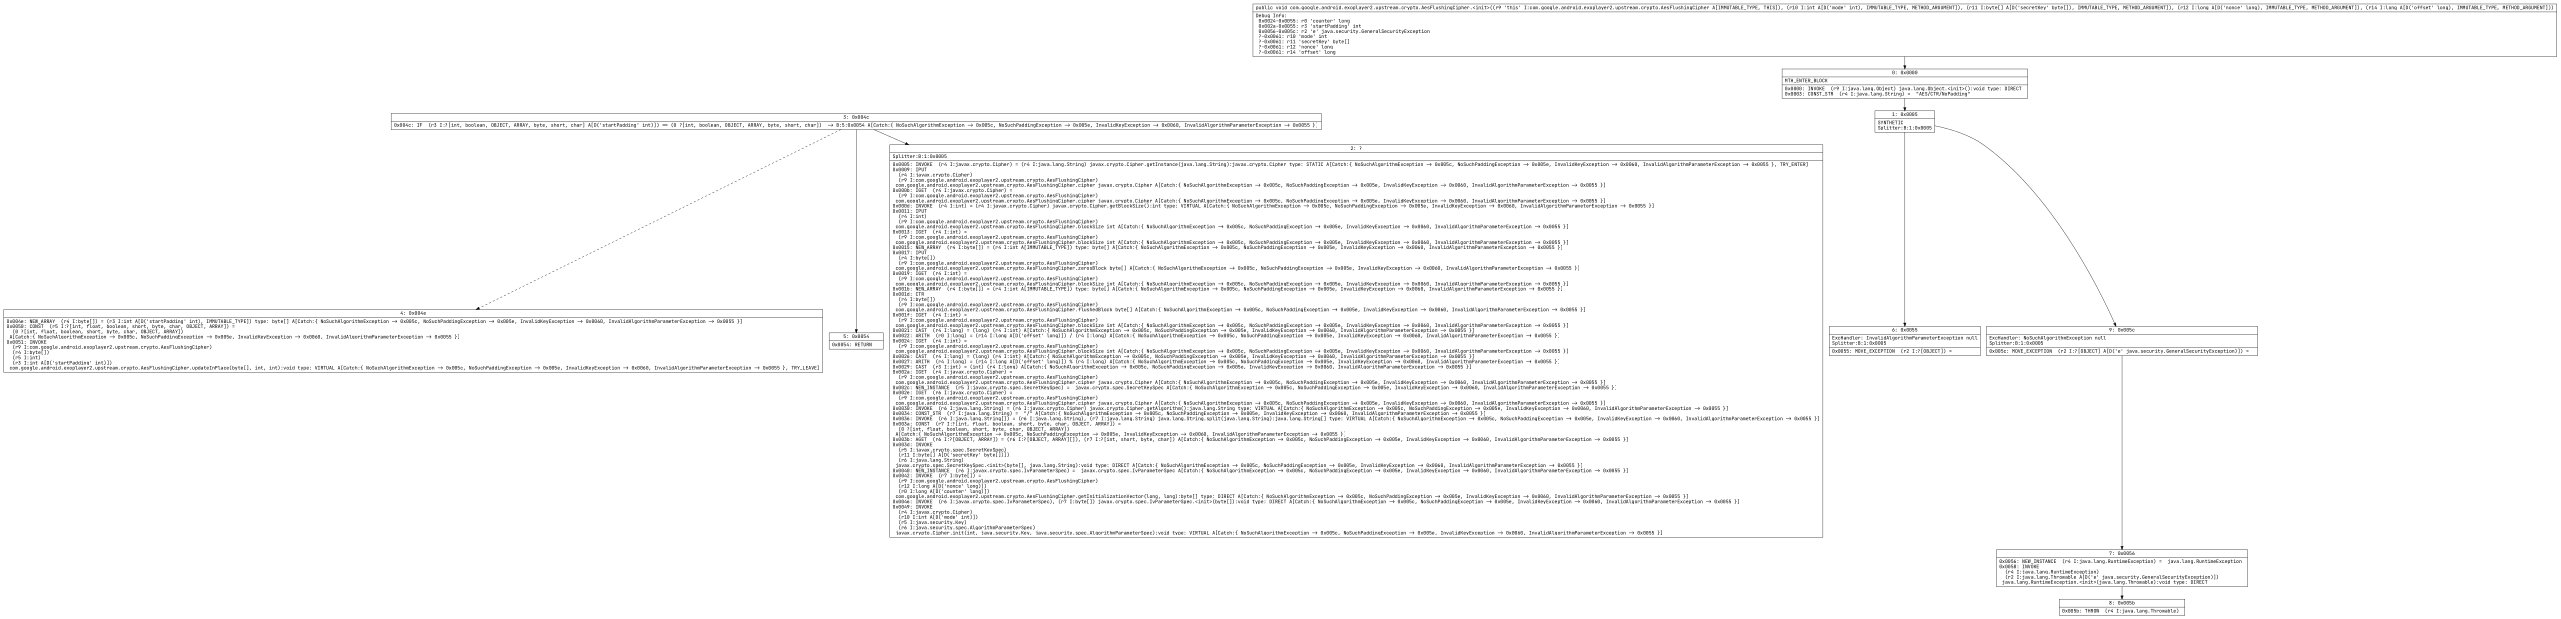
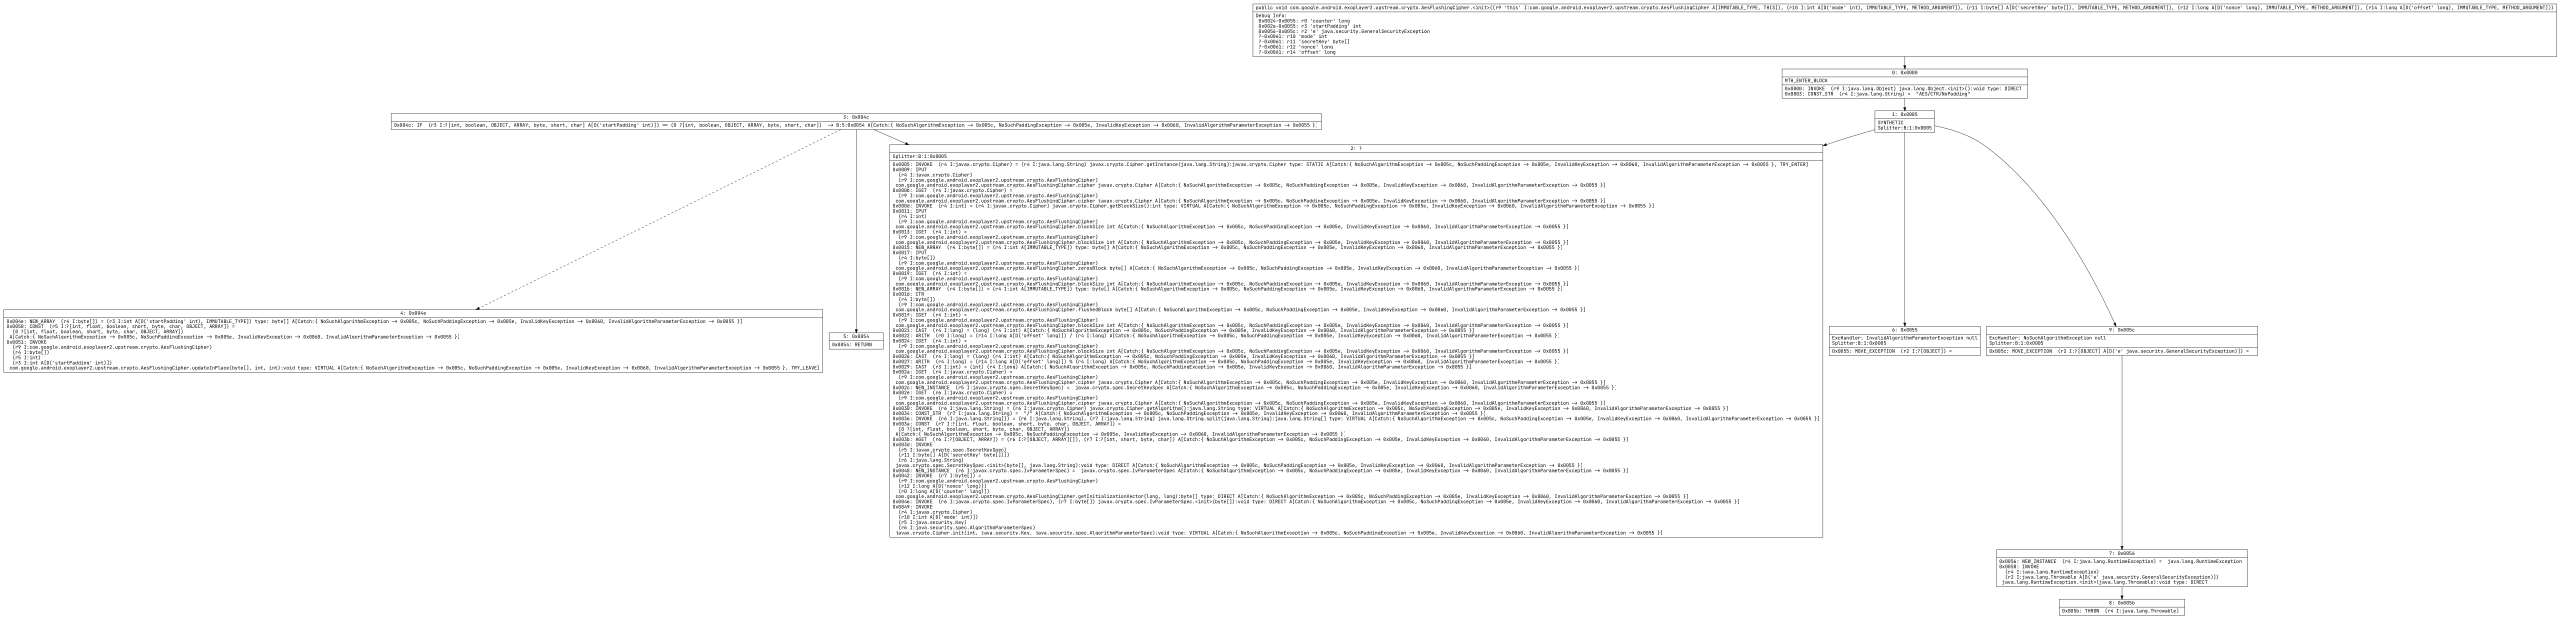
  digraph {
    fontname="JetBrains Mono"
    node [fontname="JetBrains Mono" shape=record]
    edge [fontname="JetBrains Mono"]
    n1 [label="{0\:\ 0x0000|MTH_ENTER_BLOCK\l|0x0000: INVOKE  (r9 I:java.lang.Object) java.lang.Object.\<init\>():void type: DIRECT \l0x0003: CONST_STR  (r4 I:java.lang.String) =  \"AES\/CTR\/NoPadding\" \l}"]
    n2 [label="{1\:\ 0x0005|SYNTHETIC\lSplitter:B:1:0x0005\l}"]
    n3 [label="{2\:\ ?|Splitter:B:1:0x0005\l|0x0005: INVOKE  (r4 I:javax.crypto.Cipher) = (r4 I:java.lang.String) javax.crypto.Cipher.getInstance(java.lang.String):javax.crypto.Cipher type: STATIC A[Catch:\{ NoSuchAlgorithmException \-\> 0x005c, NoSuchPaddingException \-\> 0x005e, InvalidKeyException \-\> 0x0060, InvalidAlgorithmParameterException \-\> 0x0055 \}, TRY_ENTER]\l0x0009: IPUT  \l  (r4 I:javax.crypto.Cipher)\l  (r9 I:com.google.android.exoplayer2.upstream.crypto.AesFlushingCipher)\l com.google.android.exoplayer2.upstream.crypto.AesFlushingCipher.cipher javax.crypto.Cipher A[Catch:\{ NoSuchAlgorithmException \-\> 0x005c, NoSuchPaddingException \-\> 0x005e, InvalidKeyException \-\> 0x0060, InvalidAlgorithmParameterException \-\> 0x0055 \}]\l0x000b: IGET  (r4 I:javax.crypto.Cipher) = \l  (r9 I:com.google.android.exoplayer2.upstream.crypto.AesFlushingCipher)\l com.google.android.exoplayer2.upstream.crypto.AesFlushingCipher.cipher javax.crypto.Cipher A[Catch:\{ NoSuchAlgorithmException \-\> 0x005c, NoSuchPaddingException \-\> 0x005e, InvalidKeyException \-\> 0x0060, InvalidAlgorithmParameterException \-\> 0x0055 \}]\l0x000d: INVOKE  (r4 I:int) = (r4 I:javax.crypto.Cipher) javax.crypto.Cipher.getBlockSize():int type: VIRTUAL A[Catch:\{ NoSuchAlgorithmException \-\> 0x005c, NoSuchPaddingException \-\> 0x005e, InvalidKeyException \-\> 0x0060, InvalidAlgorithmParameterException \-\> 0x0055 \}]\l0x0011: IPUT  \l  (r4 I:int)\l  (r9 I:com.google.android.exoplayer2.upstream.crypto.AesFlushingCipher)\l com.google.android.exoplayer2.upstream.crypto.AesFlushingCipher.blockSize int A[Catch:\{ NoSuchAlgorithmException \-\> 0x005c, NoSuchPaddingException \-\> 0x005e, InvalidKeyException \-\> 0x0060, InvalidAlgorithmParameterException \-\> 0x0055 \}]\l0x0013: IGET  (r4 I:int) = \l  (r9 I:com.google.android.exoplayer2.upstream.crypto.AesFlushingCipher)\l com.google.android.exoplayer2.upstream.crypto.AesFlushingCipher.blockSize int A[Catch:\{ NoSuchAlgorithmException \-\> 0x005c, NoSuchPaddingException \-\> 0x005e, InvalidKeyException \-\> 0x0060, InvalidAlgorithmParameterException \-\> 0x0055 \}]\l0x0015: NEW_ARRAY  (r4 I:byte[]) = (r4 I:int A[IMMUTABLE_TYPE]) type: byte[] A[Catch:\{ NoSuchAlgorithmException \-\> 0x005c, NoSuchPaddingException \-\> 0x005e, InvalidKeyException \-\> 0x0060, InvalidAlgorithmParameterException \-\> 0x0055 \}]\l0x0017: IPUT  \l  (r4 I:byte[])\l  (r9 I:com.google.android.exoplayer2.upstream.crypto.AesFlushingCipher)\l com.google.android.exoplayer2.upstream.crypto.AesFlushingCipher.zerosBlock byte[] A[Catch:\{ NoSuchAlgorithmException \-\> 0x005c, NoSuchPaddingException \-\> 0x005e, InvalidKeyException \-\> 0x0060, InvalidAlgorithmParameterException \-\> 0x0055 \}]\l0x0019: IGET  (r4 I:int) = \l  (r9 I:com.google.android.exoplayer2.upstream.crypto.AesFlushingCipher)\l com.google.android.exoplayer2.upstream.crypto.AesFlushingCipher.blockSize int A[Catch:\{ NoSuchAlgorithmException \-\> 0x005c, NoSuchPaddingException \-\> 0x005e, InvalidKeyException \-\> 0x0060, InvalidAlgorithmParameterException \-\> 0x0055 \}]\l0x001b: NEW_ARRAY  (r4 I:byte[]) = (r4 I:int A[IMMUTABLE_TYPE]) type: byte[] A[Catch:\{ NoSuchAlgorithmException \-\> 0x005c, NoSuchPaddingException \-\> 0x005e, InvalidKeyException \-\> 0x0060, InvalidAlgorithmParameterException \-\> 0x0055 \}]\l0x001d: CTR  \l  (r4 I:byte[])\l  (r9 I:com.google.android.exoplayer2.upstream.crypto.AesFlushingCipher)\l com.google.android.exoplayer2.upstream.crypto.AesFlushingCipher.flushedBlock byte[] A[Catch:\{ NoSuchAlgorithmException \-\> 0x005c, NoSuchPaddingException \-\> 0x005e, InvalidKeyException \-\> 0x0060, InvalidAlgorithmParameterException \-\> 0x0055 \}]\l0x001f: IGET  (r4 I:int) = \l  (r9 I:com.google.android.exoplayer2.upstream.crypto.AesFlushingCipher)\l com.google.android.exoplayer2.upstream.crypto.AesFlushingCipher.blockSize int A[Catch:\{ NoSuchAlgorithmException \-\> 0x005c, NoSuchPaddingException \-\> 0x005e, InvalidKeyException \-\> 0x0060, InvalidAlgorithmParameterException \-\> 0x0055 \}]\l0x0021: CAST  (r4 I:long) = (long) (r4 I:int) A[Catch:\{ NoSuchAlgorithmException \-\> 0x005c, NoSuchPaddingException \-\> 0x005e, InvalidKeyException \-\> 0x0060, InvalidAlgorithmParameterException \-\> 0x0055 \}]\l0x0022: ARITH  (r0 I:long) = (r14 I:long A[D('offset' long)]) \/ (r4 I:long) A[Catch:\{ NoSuchAlgorithmException \-\> 0x005c, NoSuchPaddingException \-\> 0x005e, InvalidKeyException \-\> 0x0060, InvalidAlgorithmParameterException \-\> 0x0055 \}]\l0x0024: IGET  (r4 I:int) = \l  (r9 I:com.google.android.exoplayer2.upstream.crypto.AesFlushingCipher)\l com.google.android.exoplayer2.upstream.crypto.AesFlushingCipher.blockSize int A[Catch:\{ NoSuchAlgorithmException \-\> 0x005c, NoSuchPaddingException \-\> 0x005e, InvalidKeyException \-\> 0x0060, InvalidAlgorithmParameterException \-\> 0x0055 \}]\l0x0026: CAST  (r4 I:long) = (long) (r4 I:int) A[Catch:\{ NoSuchAlgorithmException \-\> 0x005c, NoSuchPaddingException \-\> 0x005e, InvalidKeyException \-\> 0x0060, InvalidAlgorithmParameterException \-\> 0x0055 \}]\l0x0027: ARITH  (r4 I:long) = (r14 I:long A[D('offset' long)]) % (r4 I:long) A[Catch:\{ NoSuchAlgorithmException \-\> 0x005c, NoSuchPaddingException \-\> 0x005e, InvalidKeyException \-\> 0x0060, InvalidAlgorithmParameterException \-\> 0x0055 \}]\l0x0029: CAST  (r3 I:int) = (int) (r4 I:long) A[Catch:\{ NoSuchAlgorithmException \-\> 0x005c, NoSuchPaddingException \-\> 0x005e, InvalidKeyException \-\> 0x0060, InvalidAlgorithmParameterException \-\> 0x0055 \}]\l0x002a: IGET  (r4 I:javax.crypto.Cipher) = \l  (r9 I:com.google.android.exoplayer2.upstream.crypto.AesFlushingCipher)\l com.google.android.exoplayer2.upstream.crypto.AesFlushingCipher.cipher javax.crypto.Cipher A[Catch:\{ NoSuchAlgorithmException \-\> 0x005c, NoSuchPaddingException \-\> 0x005e, InvalidKeyException \-\> 0x0060, InvalidAlgorithmParameterException \-\> 0x0055 \}]\l0x002c: NEW_INSTANCE  (r5 I:javax.crypto.spec.SecretKeySpec) =  javax.crypto.spec.SecretKeySpec A[Catch:\{ NoSuchAlgorithmException \-\> 0x005c, NoSuchPaddingException \-\> 0x005e, InvalidKeyException \-\> 0x0060, InvalidAlgorithmParameterException \-\> 0x0055 \}]\l0x002e: IGET  (r6 I:javax.crypto.Cipher) = \l  (r9 I:com.google.android.exoplayer2.upstream.crypto.AesFlushingCipher)\l com.google.android.exoplayer2.upstream.crypto.AesFlushingCipher.cipher javax.crypto.Cipher A[Catch:\{ NoSuchAlgorithmException \-\> 0x005c, NoSuchPaddingException \-\> 0x005e, InvalidKeyException \-\> 0x0060, InvalidAlgorithmParameterException \-\> 0x0055 \}]\l0x0030: INVOKE  (r6 I:java.lang.String) = (r6 I:javax.crypto.Cipher) javax.crypto.Cipher.getAlgorithm():java.lang.String type: VIRTUAL A[Catch:\{ NoSuchAlgorithmException \-\> 0x005c, NoSuchPaddingException \-\> 0x005e, InvalidKeyException \-\> 0x0060, InvalidAlgorithmParameterException \-\> 0x0055 \}]\l0x0034: CONST_STR  (r7 I:java.lang.String) =  \"\/\" A[Catch:\{ NoSuchAlgorithmException \-\> 0x005c, NoSuchPaddingException \-\> 0x005e, InvalidKeyException \-\> 0x0060, InvalidAlgorithmParameterException \-\> 0x0055 \}]\l0x0036: INVOKE  (r6 I:java.lang.String[]) = (r6 I:java.lang.String), (r7 I:java.lang.String) java.lang.String.split(java.lang.String):java.lang.String[] type: VIRTUAL A[Catch:\{ NoSuchAlgorithmException \-\> 0x005c, NoSuchPaddingException \-\> 0x005e, InvalidKeyException \-\> 0x0060, InvalidAlgorithmParameterException \-\> 0x0055 \}]\l0x003a: CONST  (r7 I:?[int, float, boolean, short, byte, char, OBJECT, ARRAY]) = \l  (0 ?[int, float, boolean, short, byte, char, OBJECT, ARRAY])\l A[Catch:\{ NoSuchAlgorithmException \-\> 0x005c, NoSuchPaddingException \-\> 0x005e, InvalidKeyException \-\> 0x0060, InvalidAlgorithmParameterException \-\> 0x0055 \}]\l0x003b: AGET  (r6 I:?[OBJECT, ARRAY]) = (r6 I:?[OBJECT, ARRAY][]), (r7 I:?[int, short, byte, char]) A[Catch:\{ NoSuchAlgorithmException \-\> 0x005c, NoSuchPaddingException \-\> 0x005e, InvalidKeyException \-\> 0x0060, InvalidAlgorithmParameterException \-\> 0x0055 \}]\l0x003d: INVOKE  \l  (r5 I:javax.crypto.spec.SecretKeySpec)\l  (r11 I:byte[] A[D('secretKey' byte[])])\l  (r6 I:java.lang.String)\l javax.crypto.spec.SecretKeySpec.\<init\>(byte[], java.lang.String):void type: DIRECT A[Catch:\{ NoSuchAlgorithmException \-\> 0x005c, NoSuchPaddingException \-\> 0x005e, InvalidKeyException \-\> 0x0060, InvalidAlgorithmParameterException \-\> 0x0055 \}]\l0x0040: NEW_INSTANCE  (r6 I:javax.crypto.spec.IvParameterSpec) =  javax.crypto.spec.IvParameterSpec A[Catch:\{ NoSuchAlgorithmException \-\> 0x005c, NoSuchPaddingException \-\> 0x005e, InvalidKeyException \-\> 0x0060, InvalidAlgorithmParameterException \-\> 0x0055 \}]\l0x0042: INVOKE  (r7 I:byte[]) = \l  (r9 I:com.google.android.exoplayer2.upstream.crypto.AesFlushingCipher)\l  (r12 I:long A[D('nonce' long)])\l  (r0 I:long A[D('counter' long)])\l com.google.android.exoplayer2.upstream.crypto.AesFlushingCipher.getInitializationVector(long, long):byte[] type: DIRECT A[Catch:\{ NoSuchAlgorithmException \-\> 0x005c, NoSuchPaddingException \-\> 0x005e, InvalidKeyException \-\> 0x0060, InvalidAlgorithmParameterException \-\> 0x0055 \}]\l0x0046: INVOKE  (r6 I:javax.crypto.spec.IvParameterSpec), (r7 I:byte[]) javax.crypto.spec.IvParameterSpec.\<init\>(byte[]):void type: DIRECT A[Catch:\{ NoSuchAlgorithmException \-\> 0x005c, NoSuchPaddingException \-\> 0x005e, InvalidKeyException \-\> 0x0060, InvalidAlgorithmParameterException \-\> 0x0055 \}]\l0x0049: INVOKE  \l  (r4 I:javax.crypto.Cipher)\l  (r10 I:int A[D('mode' int)])\l  (r5 I:java.security.Key)\l  (r6 I:java.security.spec.AlgorithmParameterSpec)\l javax.crypto.Cipher.init(int, java.security.Key, java.security.spec.AlgorithmParameterSpec):void type: VIRTUAL A[Catch:\{ NoSuchAlgorithmException \-\> 0x005c, NoSuchPaddingException \-\> 0x005e, InvalidKeyException \-\> 0x0060, InvalidAlgorithmParameterException \-\> 0x0055 \}]\l}"]
    n4 [label="{6\:\ 0x0055|ExcHandler: InvalidAlgorithmParameterException null\lSplitter:B:1:0x0005\l|0x0055: MOVE_EXCEPTION  (r2 I:?[OBJECT]) =  \l}"]
    n5 [label="{9\:\ 0x005c|ExcHandler: NoSuchAlgorithmException null\lSplitter:B:1:0x0005\l|0x005c: MOVE_EXCEPTION  (r2 I:?[OBJECT] A[D('e' java.security.GeneralSecurityException)]) =  \l}"]
    n6 [label="{7\:\ 0x0056|0x0056: NEW_INSTANCE  (r4 I:java.lang.RuntimeException) =  java.lang.RuntimeException \l0x0058: INVOKE  \l  (r4 I:java.lang.RuntimeException)\l  (r2 I:java.lang.Throwable A[D('e' java.security.GeneralSecurityException)])\l java.lang.RuntimeException.\<init\>(java.lang.Throwable):void type: DIRECT \l}"]
    n7 [label="{3\:\ 0x004c|0x004c: IF  (r3 I:?[int, boolean, OBJECT, ARRAY, byte, short, char] A[D('startPadding' int)]) == (0 ?[int, boolean, OBJECT, ARRAY, byte, short, char])  \-\> B:5:0x0054 A[Catch:\{ NoSuchAlgorithmException \-\> 0x005c, NoSuchPaddingException \-\> 0x005e, InvalidKeyException \-\> 0x0060, InvalidAlgorithmParameterException \-\> 0x0055 \}]\l}"]
    n8 [label="{4\:\ 0x004e|0x004e: NEW_ARRAY  (r4 I:byte[]) = (r3 I:int A[D('startPadding' int), IMMUTABLE_TYPE]) type: byte[] A[Catch:\{ NoSuchAlgorithmException \-\> 0x005c, NoSuchPaddingException \-\> 0x005e, InvalidKeyException \-\> 0x0060, InvalidAlgorithmParameterException \-\> 0x0055 \}]\l0x0050: CONST  (r5 I:?[int, float, boolean, short, byte, char, OBJECT, ARRAY]) = \l  (0 ?[int, float, boolean, short, byte, char, OBJECT, ARRAY])\l A[Catch:\{ NoSuchAlgorithmException \-\> 0x005c, NoSuchPaddingException \-\> 0x005e, InvalidKeyException \-\> 0x0060, InvalidAlgorithmParameterException \-\> 0x0055 \}]\l0x0051: INVOKE  \l  (r9 I:com.google.android.exoplayer2.upstream.crypto.AesFlushingCipher)\l  (r4 I:byte[])\l  (r5 I:int)\l  (r3 I:int A[D('startPadding' int)])\l com.google.android.exoplayer2.upstream.crypto.AesFlushingCipher.updateInPlace(byte[], int, int):void type: VIRTUAL A[Catch:\{ NoSuchAlgorithmException \-\> 0x005c, NoSuchPaddingException \-\> 0x005e, InvalidKeyException \-\> 0x0060, InvalidAlgorithmParameterException \-\> 0x0055 \}, TRY_LEAVE]\l}"]
    n9 [label="{5\:\ 0x0054|0x0054: RETURN   \l}"]
    n10 [label="{8\:\ 0x005b|0x005b: THROW  (r4 I:java.lang.Throwable) \l}"]
    n11 [label="{public void com.google.android.exoplayer2.upstream.crypto.AesFlushingCipher.\<init\>((r9 'this' I:com.google.android.exoplayer2.upstream.crypto.AesFlushingCipher A[IMMUTABLE_TYPE, THIS]), (r10 I:int A[D('mode' int), IMMUTABLE_TYPE, METHOD_ARGUMENT]), (r11 I:byte[] A[D('secretKey' byte[]), IMMUTABLE_TYPE, METHOD_ARGUMENT]), (r12 I:long A[D('nonce' long), IMMUTABLE_TYPE, METHOD_ARGUMENT]), (r14 I:long A[D('offset' long), IMMUTABLE_TYPE, METHOD_ARGUMENT]))  | Debug Info:\l  0x0024\-0x0055: r0 'counter' long\l  0x002a\-0x0055: r3 'startPadding' int\l  0x0056\-0x005c: r2 'e' java.security.GeneralSecurityException\l  ?\-0x0061: r10 'mode' int\l  ?\-0x0061: r11 'secretKey' byte[]\l  ?\-0x0061: r12 'nonce' long\l  ?\-0x0061: r14 'offset' long\l}"]
    n1 -> n2
+   n2 -> n3
    n2 -> n4
    n2 -> n5
    n5 -> n6
    n6 -> n10
    n7 -> n3
    n7 -> n8 [style=dashed]
    n7 -> n9
    n11 -> n1
  }
